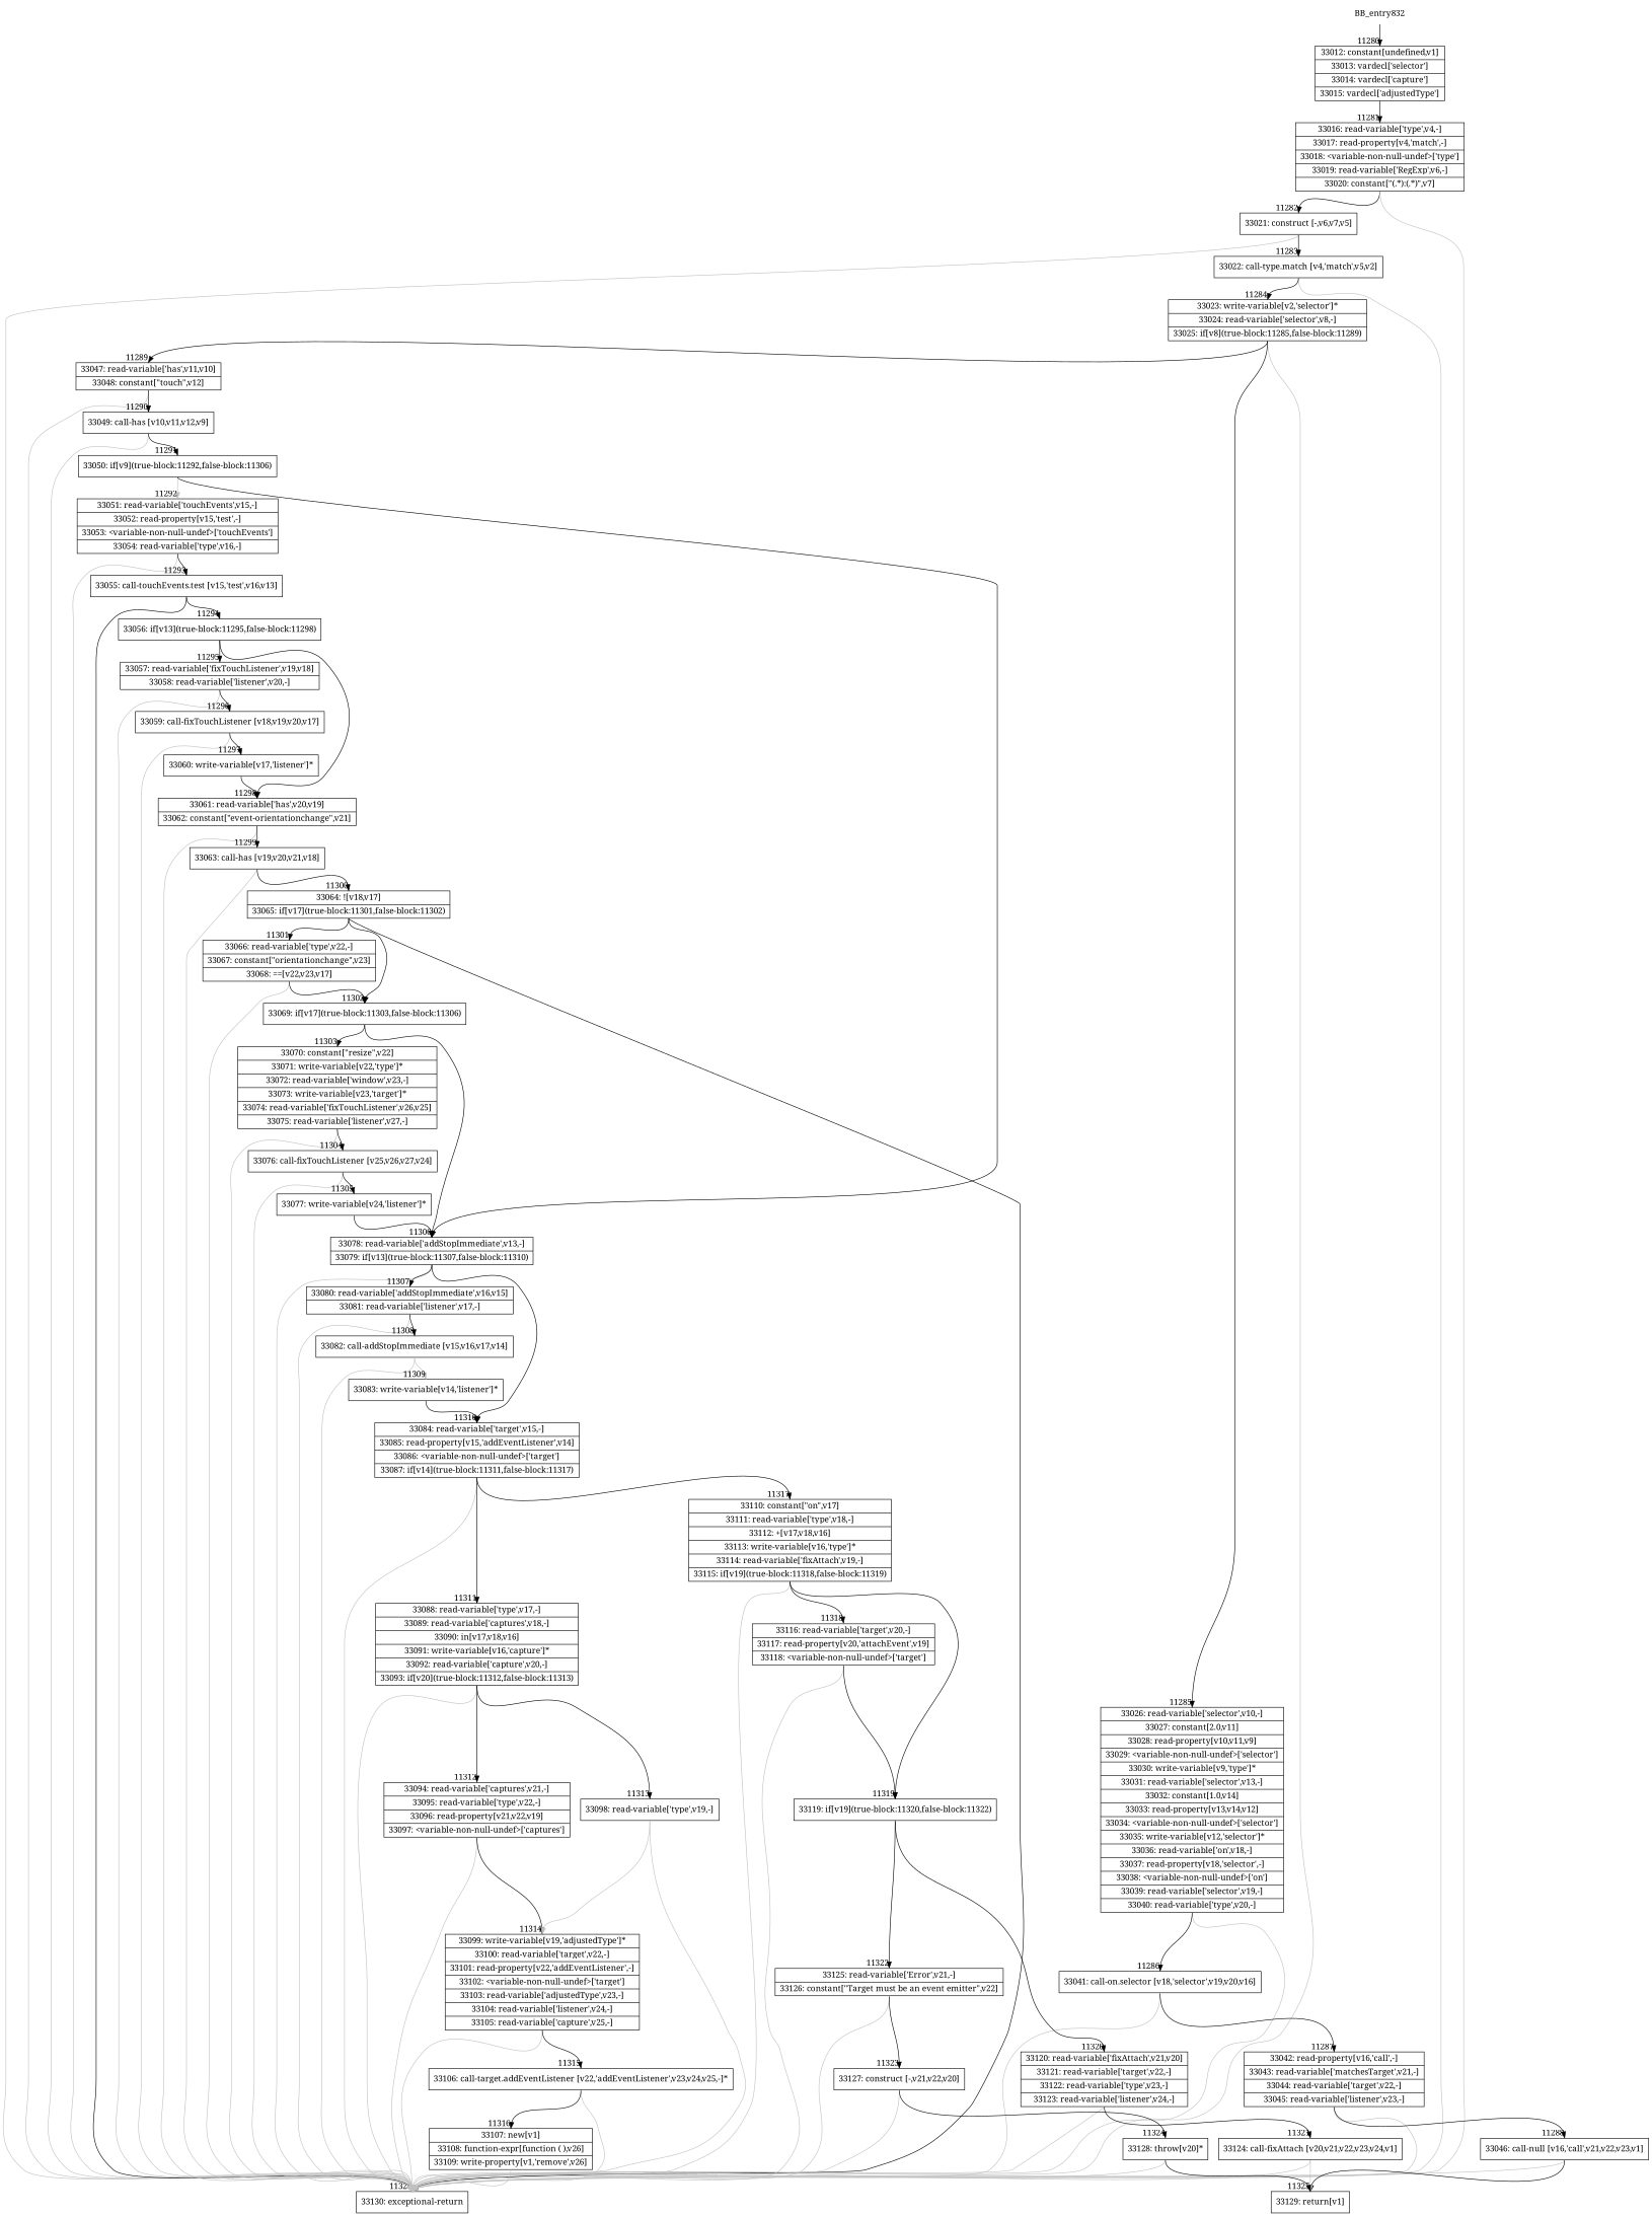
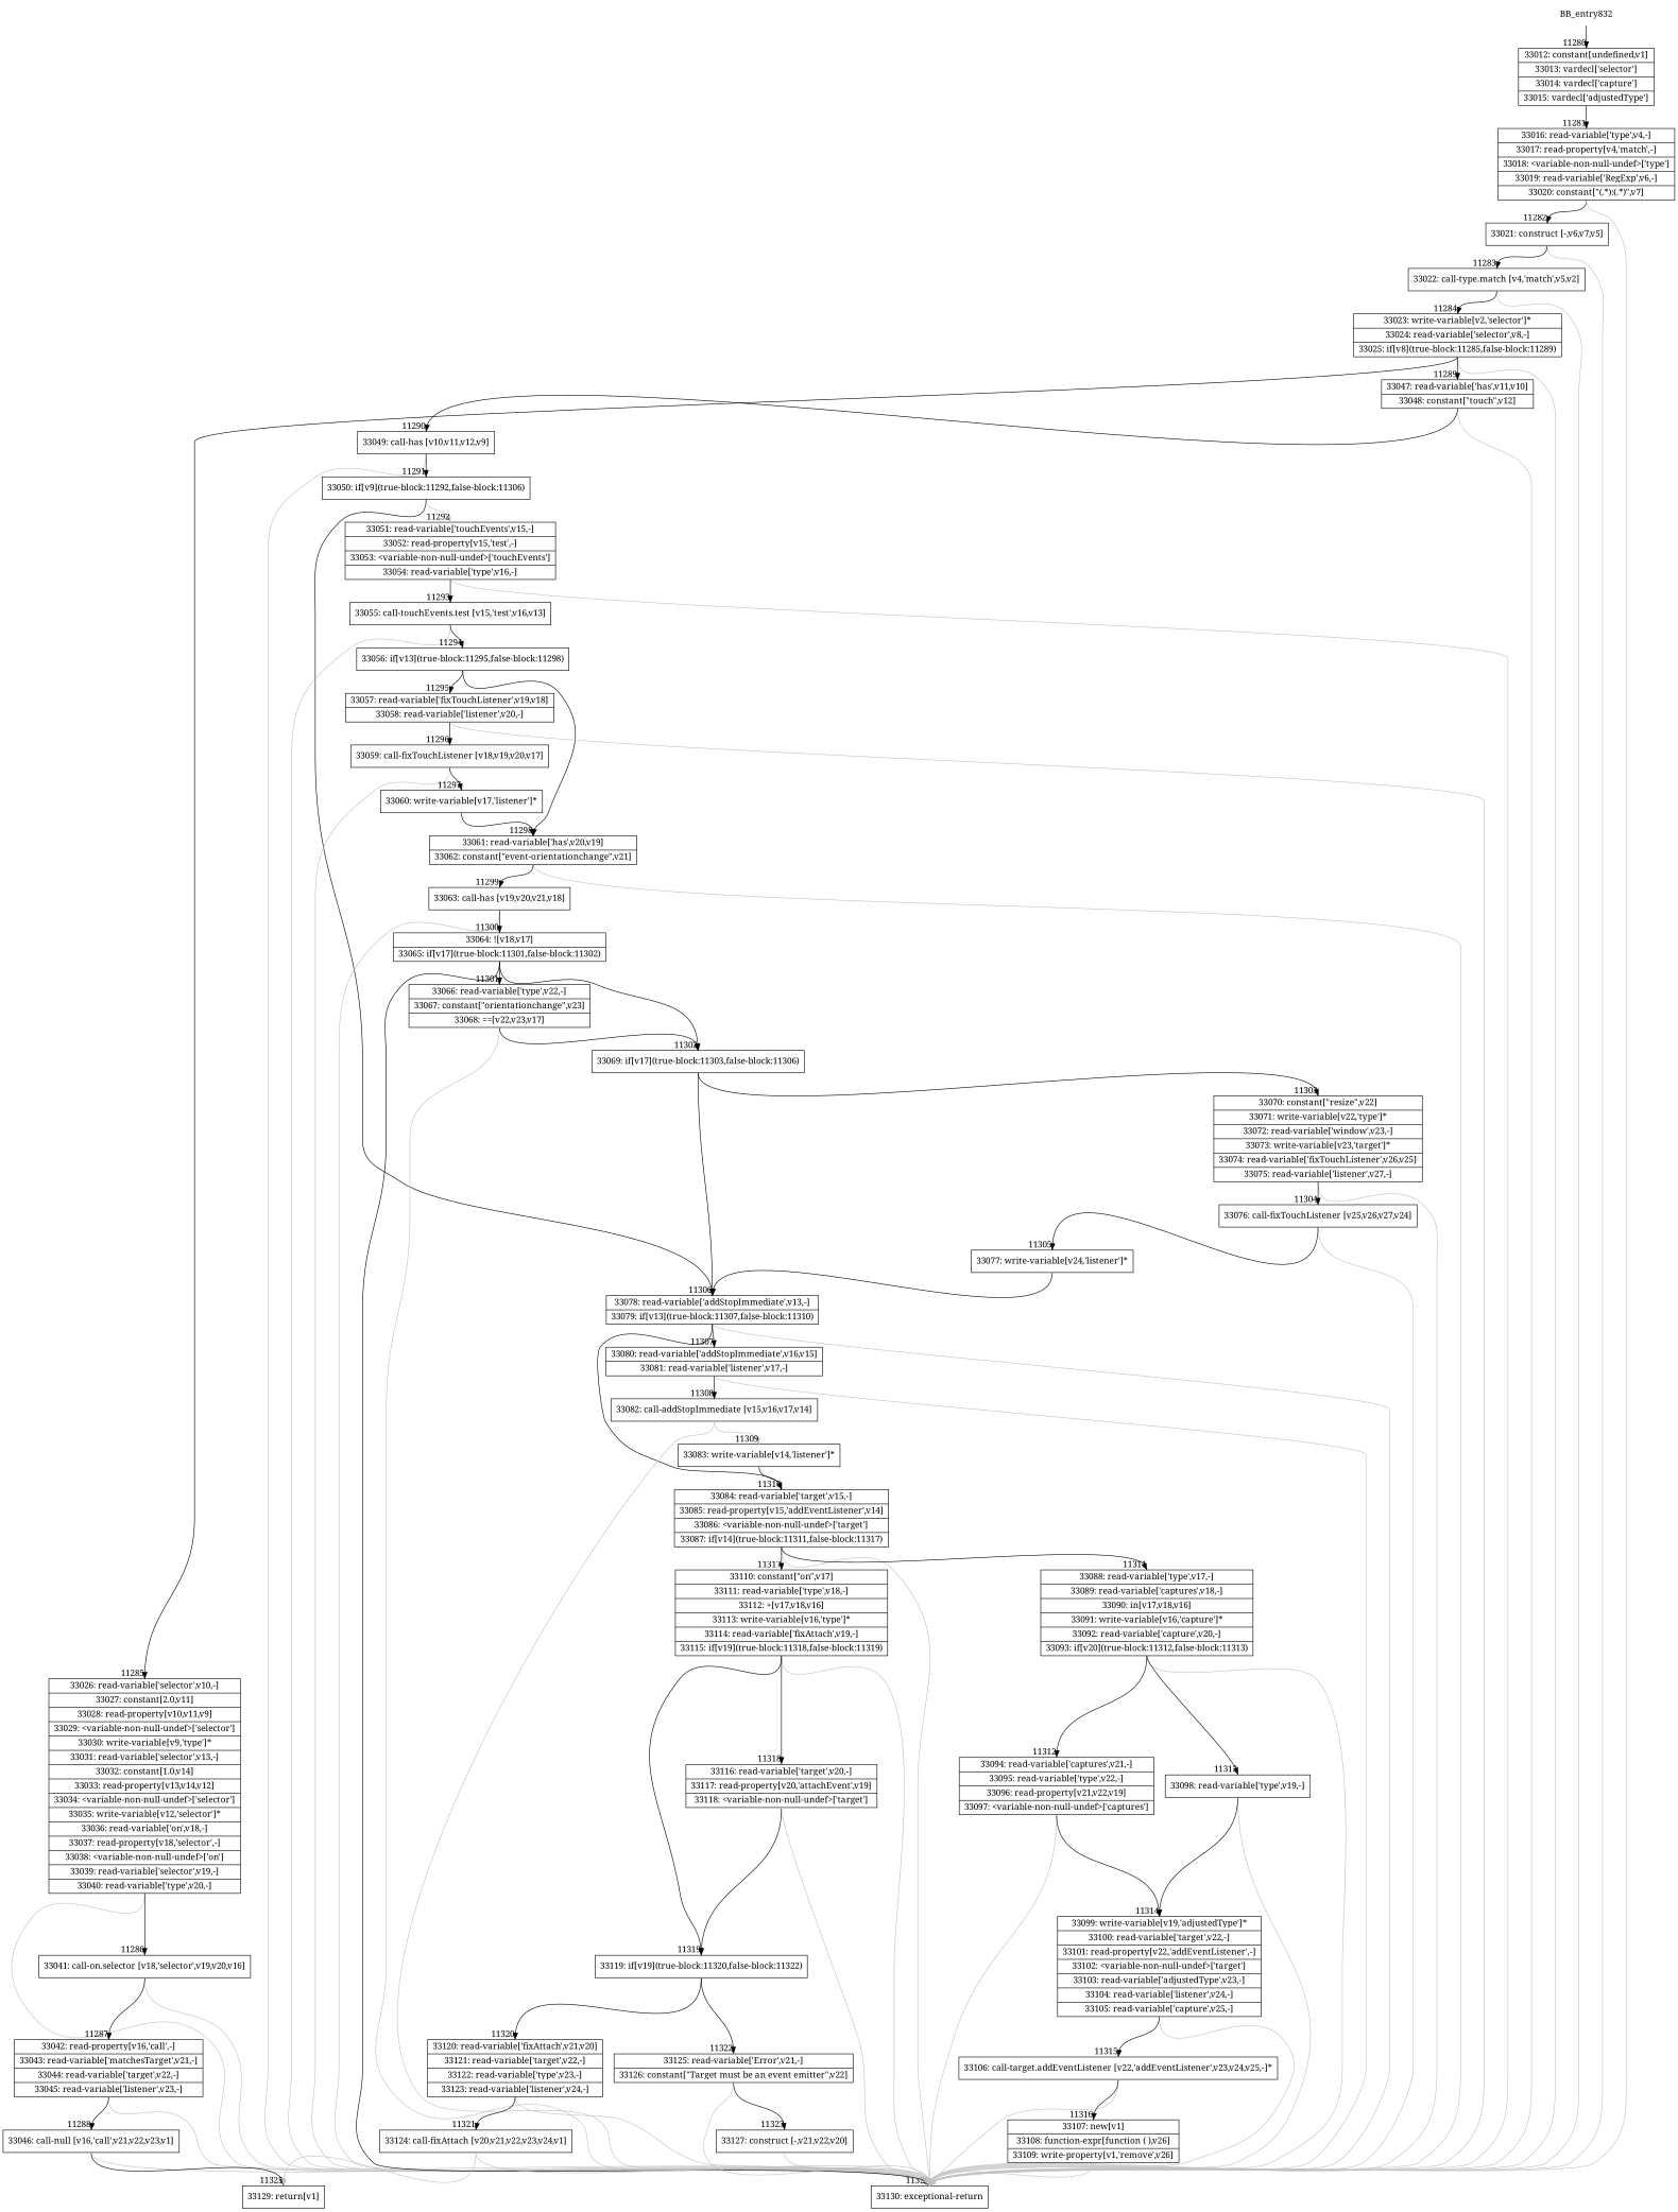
  digraph {
    fontname="Noto Serif"
    rankdir=TD
    node [fontname="Noto Serif" shape=record]
    edge [fontname="Noto Serif" headport=n tailport=s]
    n1 [label=BB_entry832 shape=none]
    n2 [label="{33012: constant[undefined,v1]|33013: vardecl['selector']|33014: vardecl['capture']|33015: vardecl['adjustedType']}"]
    n3 [label="{33016: read-variable['type',v4,-]|33017: read-property[v4,'match',-]|33018: \<variable-non-null-undef\>['type']|33019: read-variable['RegExp',v6,-]|33020: constant[\"(.*):(.*)\",v7]}"]
    n4 [label="{33021: construct [-,v6,v7,v5]}"]
    n5 [label="{33130: exceptional-return}"]
    n6 [label="{33022: call-type.match [v4,'match',v5,v2]}"]
    n7 [label="{33023: write-variable[v2,'selector']*|33024: read-variable['selector',v8,-]|33025: if[v8](true-block:11285,false-block:11289)}"]
    n8 [label="{33026: read-variable['selector',v10,-]|33027: constant[2.0,v11]|33028: read-property[v10,v11,v9]|33029: \<variable-non-null-undef\>['selector']|33030: write-variable[v9,'type']*|33031: read-variable['selector',v13,-]|33032: constant[1.0,v14]|33033: read-property[v13,v14,v12]|33034: \<variable-non-null-undef\>['selector']|33035: write-variable[v12,'selector']*|33036: read-variable['on',v18,-]|33037: read-property[v18,'selector',-]|33038: \<variable-non-null-undef\>['on']|33039: read-variable['selector',v19,-]|33040: read-variable['type',v20,-]}"]
    n9 [label="{33047: read-variable['has',v11,v10]|33048: constant[\"touch\",v12]}"]
    n10 [label="{33041: call-on.selector [v18,'selector',v19,v20,v16]}"]
    n11 [label="{33049: call-has [v10,v11,v12,v9]}"]
    n12 [label="{33042: read-property[v16,'call',-]|33043: read-variable['matchesTarget',v21,-]|33044: read-variable['target',v22,-]|33045: read-variable['listener',v23,-]}"]
    n13 [label="{33050: if[v9](true-block:11292,false-block:11306)}"]
    n14 [label="{33046: call-null [v16,'call',v21,v22,v23,v1]}"]
    n15 [label="{33129: return[v1]}"]
    n16 [label="{33051: read-variable['touchEvents',v15,-]|33052: read-property[v15,'test',-]|33053: \<variable-non-null-undef\>['touchEvents']|33054: read-variable['type',v16,-]}"]
    n17 [label="{33078: read-variable['addStopImmediate',v13,-]|33079: if[v13](true-block:11307,false-block:11310)}"]
    n18 [label="{33055: call-touchEvents.test [v15,'test',v16,v13]}"]
    n19 [label="{33080: read-variable['addStopImmediate',v16,v15]|33081: read-variable['listener',v17,-]}"]
    n20 [label="{33084: read-variable['target',v15,-]|33085: read-property[v15,'addEventListener',v14]|33086: \<variable-non-null-undef\>['target']|33087: if[v14](true-block:11311,false-block:11317)}"]
    n21 [label="{33056: if[v13](true-block:11295,false-block:11298)}"]
    n22 [label="{33082: call-addStopImmediate [v15,v16,v17,v14]}"]
    n23 [label="{33088: read-variable['type',v17,-]|33089: read-variable['captures',v18,-]|33090: in[v17,v18,v16]|33091: write-variable[v16,'capture']*|33092: read-variable['capture',v20,-]|33093: if[v20](true-block:11312,false-block:11313)}"]
    n24 [label="{33110: constant[\"on\",v17]|33111: read-variable['type',v18,-]|33112: +[v17,v18,v16]|33113: write-variable[v16,'type']*|33114: read-variable['fixAttach',v19,-]|33115: if[v19](true-block:11318,false-block:11319)}"]
    n25 [label="{33057: read-variable['fixTouchListener',v19,v18]|33058: read-variable['listener',v20,-]}"]
    n26 [label="{33061: read-variable['has',v20,v19]|33062: constant[\"event-orientationchange\",v21]}"]
    n27 [label="{33059: call-fixTouchListener [v18,v19,v20,v17]}"]
    n28 [label="{33063: call-has [v19,v20,v21,v18]}"]
    n29 [label="{33060: write-variable[v17,'listener']*}"]
    n30 [label="{33064: ![v18,v17]|33065: if[v17](true-block:11301,false-block:11302)}"]
    n31 [label="{33069: if[v17](true-block:11303,false-block:11306)}"]
    n32 [label="{33066: read-variable['type',v22,-]|33067: constant[\"orientationchange\",v23]|33068: ==[v22,v23,v17]}"]
    n33 [label="{33070: constant[\"resize\",v22]|33071: write-variable[v22,'type']*|33072: read-variable['window',v23,-]|33073: write-variable[v23,'target']*|33074: read-variable['fixTouchListener',v26,v25]|33075: read-variable['listener',v27,-]}"]
    n34 [label="{33076: call-fixTouchListener [v25,v26,v27,v24]}"]
    n35 [label="{33077: write-variable[v24,'listener']*}"]
    n36 [label="{33083: write-variable[v14,'listener']*}"]
    n37 [label="{33094: read-variable['captures',v21,-]|33095: read-variable['type',v22,-]|33096: read-property[v21,v22,v19]|33097: \<variable-non-null-undef\>['captures']}"]
    n38 [label="{33098: read-variable['type',v19,-]}"]
    n39 [label="{33119: if[v19](true-block:11320,false-block:11322)}"]
    n40 [label="{33116: read-variable['target',v20,-]|33117: read-property[v20,'attachEvent',v19]|33118: \<variable-non-null-undef\>['target']}"]
    n41 [label="{33099: write-variable[v19,'adjustedType']*|33100: read-variable['target',v22,-]|33101: read-property[v22,'addEventListener',-]|33102: \<variable-non-null-undef\>['target']|33103: read-variable['adjustedType',v23,-]|33104: read-variable['listener',v24,-]|33105: read-variable['capture',v25,-]}"]
    n42 [label="{33120: read-variable['fixAttach',v21,v20]|33121: read-variable['target',v22,-]|33122: read-variable['type',v23,-]|33123: read-variable['listener',v24,-]}"]
    n43 [label="{33125: read-variable['Error',v21,-]|33126: constant[\"Target must be an event emitter\",v22]}"]
    n44 [label="{33106: call-target.addEventListener [v22,'addEventListener',v23,v24,v25,-]*}"]
    n45 [label="{33107: new[v1]|33108: function-expr[function ( ),v26]|33109: write-property[v1,'remove',v26]}"]
    n46 [label="{33124: call-fixAttach [v20,v21,v22,v23,v24,v1]}"]
    n47 [label="{33127: construct [-,v21,v22,v20]}"]
-   n48 [label="{33128: throw[v20]*}"]
    n1 -> n2 [headlabel="    11280"]
    n2 -> n3 [headlabel="      11281"]
    n3 -> n4 [headlabel="      11282"]
    n3 -> n5 [color=gray headlabel="      11326"]
    n4 -> n5 [color=gray]
    n4 -> n6 [headlabel="      11283"]
    n6 -> n5 [color=gray]
    n6 -> n7 [headlabel="      11284"]
    n7 -> n5 [color=gray]
    n7 -> n8 [headlabel="      11285"]
    n7 -> n9 [headlabel="      11289"]
    n8 -> n5 [color=gray]
    n8 -> n10 [headlabel="      11286"]
    n9 -> n5 [color=gray]
    n9 -> n11 [headlabel="      11290"]
    n10 -> n5 [color=gray]
    n10 -> n12 [headlabel="      11287"]
    n11 -> n5 [color=gray]
    n11 -> n13 [headlabel="      11291"]
    n12 -> n5 [color=gray]
    n12 -> n14 [headlabel="      11288"]
    n13 -> n16 [color=gray headlabel="      11292"]
    n13 -> n17 [headlabel="      11306"]
    n14 -> n5 [color=gray]
    n14 -> n15 [headlabel="      11325"]
    n16 -> n5 [color=gray]
    n16 -> n18 [headlabel="      11293"]
    n17 -> n5 [color=gray]
    n17 -> n19 [headlabel="      11307"]
    n17 -> n20 [headlabel="      11310"]
-   n18 -> n5 [color=black]
+   n18 -> n5 [color=gray]
    n18 -> n21 [headlabel="      11294"]
    n19 -> n5 [color=gray]
    n19 -> n22 [headlabel="      11308"]
    n20 -> n5 [color=gray]
    n20 -> n23 [headlabel="      11311"]
    n20 -> n24 [headlabel="      11317"]
    n21 -> n25 [headlabel="      11295"]
    n21 -> n26 [headlabel="      11298"]
    n22 -> n5 [color=gray]
    n22 -> n36 [color=gray headlabel="      11309"]
    n23 -> n5 [color=gray]
    n23 -> n37 [headlabel="      11312"]
    n23 -> n38 [headlabel="      11313"]
    n24 -> n5 [color=gray]
    n24 -> n39 [headlabel="      11319"]
    n24 -> n40 [headlabel="      11318"]
    n25 -> n5 [color=gray]
    n25 -> n27 [headlabel="      11296"]
    n26 -> n5 [color=gray]
    n26 -> n28 [headlabel="      11299"]
    n27 -> n5 [color=gray]
    n27 -> n29 [headlabel="      11297"]
    n28 -> n5 [color=gray]
    n28 -> n30 [headlabel="      11300"]
    n29 -> n26
    n30 -> n5 [color=black]
    n30 -> n31 [headlabel="      11302"]
    n30 -> n32 [headlabel="      11301"]
    n31 -> n17
    n31 -> n33 [headlabel="      11303"]
    n32 -> n5 [color=gray]
    n32 -> n31
    n33 -> n5 [color=gray]
    n33 -> n34 [headlabel="      11304"]
    n34 -> n5 [color=gray]
    n34 -> n35 [headlabel="      11305"]
    n35 -> n17
    n36 -> n20
    n37 -> n5 [color=gray]
    n37 -> n41 [headlabel="      11314"]
    n38 -> n5 [color=gray]
-   n38 -> n41 [color=gray]
+   n38 -> n41
    n39 -> n42 [headlabel="      11320"]
    n39 -> n43 [headlabel="      11322"]
    n40 -> n5 [color=gray]
    n40 -> n39
    n41 -> n5 [color=gray]
    n41 -> n44 [headlabel="      11315"]
    n42 -> n5 [color=gray]
    n42 -> n46 [headlabel="      11321"]
    n43 -> n5 [color=gray]
    n43 -> n47 [headlabel="      11323"]
    n44 -> n5 [color=gray]
    n44 -> n45 [headlabel="      11316"]
    n45 -> n5 [color=gray]
    n46 -> n5 [color=gray]
    n46 -> n15 [color=gray]
    n47 -> n5 [color=gray]
-   n47 -> n48 [headlabel="      11324"]
-   n48 -> n5 [color=gray]
-   n48 -> n15
  }
